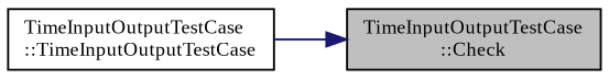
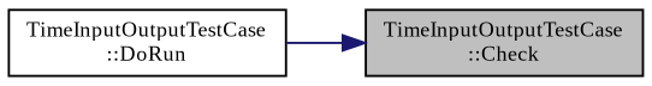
  digraph {
    rankdir=RL
    fontname="Liberation Serif"
    node [color=black fontname="Liberation Serif" fontsize=10 shape=record style=filled]
    n1 [fillcolor=grey75 fontcolor=black height=0.2 label="TimeInputOutputTestCase\l::Check" width=0.4]
-   n2 [fillcolor=white height=0.2 label="TimeInputOutputTestCase\l::TimeInputOutputTestCase" width=0.4]
+   n2 [fillcolor=white height=0.2 label="TimeInputOutputTestCase\l::DoRun" width=0.4]
    n1 -> n2 [color=midnightblue dir=back fontname="Liberation Serif" fontsize=10 labelfontname=Helvetica labelfontsize=10 style=solid]
  }
